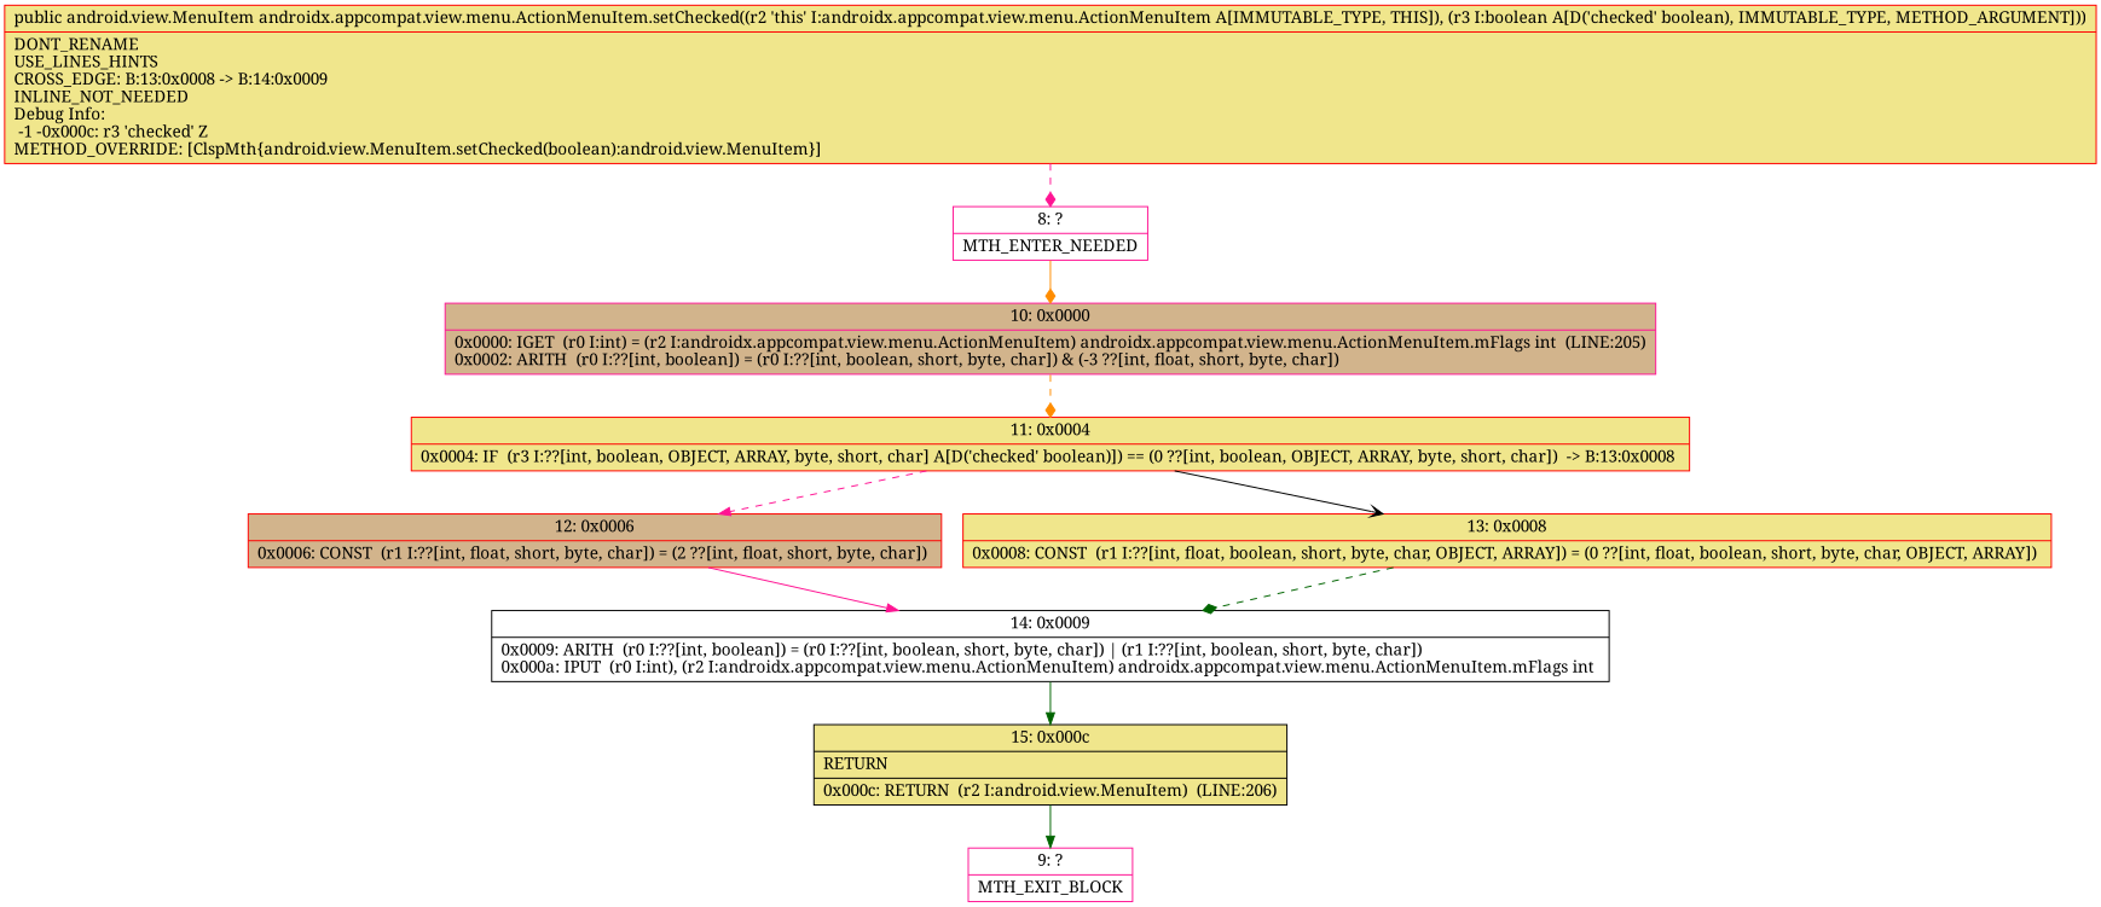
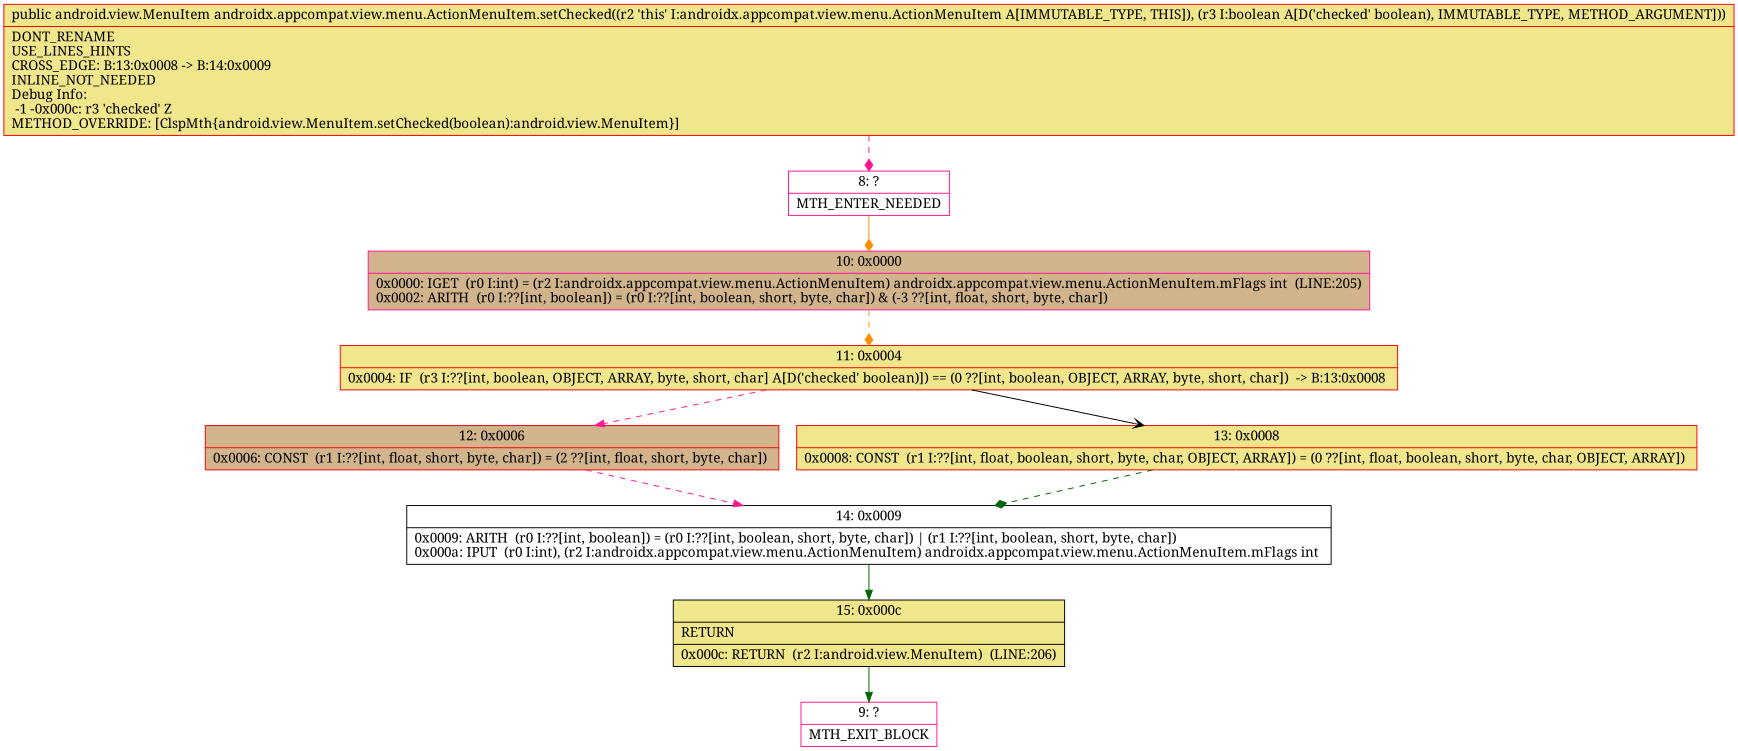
  digraph {
    fontname="Noto Serif"
    node [color=red fillcolor=khaki fontname="Noto Serif" shape=record style=filled]
    edge [arrowhead=diamond color=deeppink fontname="Noto Serif" style=solid]
    n1 [color=deeppink fillcolor=white label="{8\:\ ?|MTH_ENTER_NEEDED\l}"]
    n2 [color=deeppink fillcolor=tan label="{10\:\ 0x0000|0x0000: IGET  (r0 I:int) = (r2 I:androidx.appcompat.view.menu.ActionMenuItem) androidx.appcompat.view.menu.ActionMenuItem.mFlags int  (LINE:205)\l0x0002: ARITH  (r0 I:??[int, boolean]) = (r0 I:??[int, boolean, short, byte, char]) & (\-3 ??[int, float, short, byte, char]) \l}"]
    n3 [label="{11\:\ 0x0004|0x0004: IF  (r3 I:??[int, boolean, OBJECT, ARRAY, byte, short, char] A[D('checked' boolean)]) == (0 ??[int, boolean, OBJECT, ARRAY, byte, short, char])  \-\> B:13:0x0008 \l}"]
    n4 [fillcolor=tan label="{12\:\ 0x0006|0x0006: CONST  (r1 I:??[int, float, short, byte, char]) = (2 ??[int, float, short, byte, char]) \l}"]
    n5 [label="{13\:\ 0x0008|0x0008: CONST  (r1 I:??[int, float, boolean, short, byte, char, OBJECT, ARRAY]) = (0 ??[int, float, boolean, short, byte, char, OBJECT, ARRAY]) \l}"]
    n6 [color=black fillcolor=white label="{14\:\ 0x0009|0x0009: ARITH  (r0 I:??[int, boolean]) = (r0 I:??[int, boolean, short, byte, char]) \| (r1 I:??[int, boolean, short, byte, char]) \l0x000a: IPUT  (r0 I:int), (r2 I:androidx.appcompat.view.menu.ActionMenuItem) androidx.appcompat.view.menu.ActionMenuItem.mFlags int \l}"]
    n7 [color=black label="{15\:\ 0x000c|RETURN\l|0x000c: RETURN  (r2 I:android.view.MenuItem)  (LINE:206)\l}"]
    n8 [color=deeppink fillcolor=white label="{9\:\ ?|MTH_EXIT_BLOCK\l}"]
    n9 [label="{public android.view.MenuItem androidx.appcompat.view.menu.ActionMenuItem.setChecked((r2 'this' I:androidx.appcompat.view.menu.ActionMenuItem A[IMMUTABLE_TYPE, THIS]), (r3 I:boolean A[D('checked' boolean), IMMUTABLE_TYPE, METHOD_ARGUMENT]))  | DONT_RENAME\lUSE_LINES_HINTS\lCROSS_EDGE: B:13:0x0008 \-\> B:14:0x0009\lINLINE_NOT_NEEDED\lDebug Info:\l  \-1 \-0x000c: r3 'checked' Z\lMETHOD_OVERRIDE: [ClspMth\{android.view.MenuItem.setChecked(boolean):android.view.MenuItem\}]\l}"]
    n1 -> n2 [color=darkorange]
    n2 -> n3 [color=darkorange style=dashed]
    n3 -> n4 [arrowhead=normal style=dashed]
    n3 -> n5 [arrowhead=vee color=black]
-   n4 -> n6 [arrowhead=normal]
+   n4 -> n6 [arrowhead=normal style=dashed]
    n5 -> n6 [color=darkgreen style=dashed]
    n6 -> n7 [arrowhead=normal color=darkgreen]
    n7 -> n8 [arrowhead=normal color=darkgreen]
    n9 -> n1 [style=dashed]
  }
